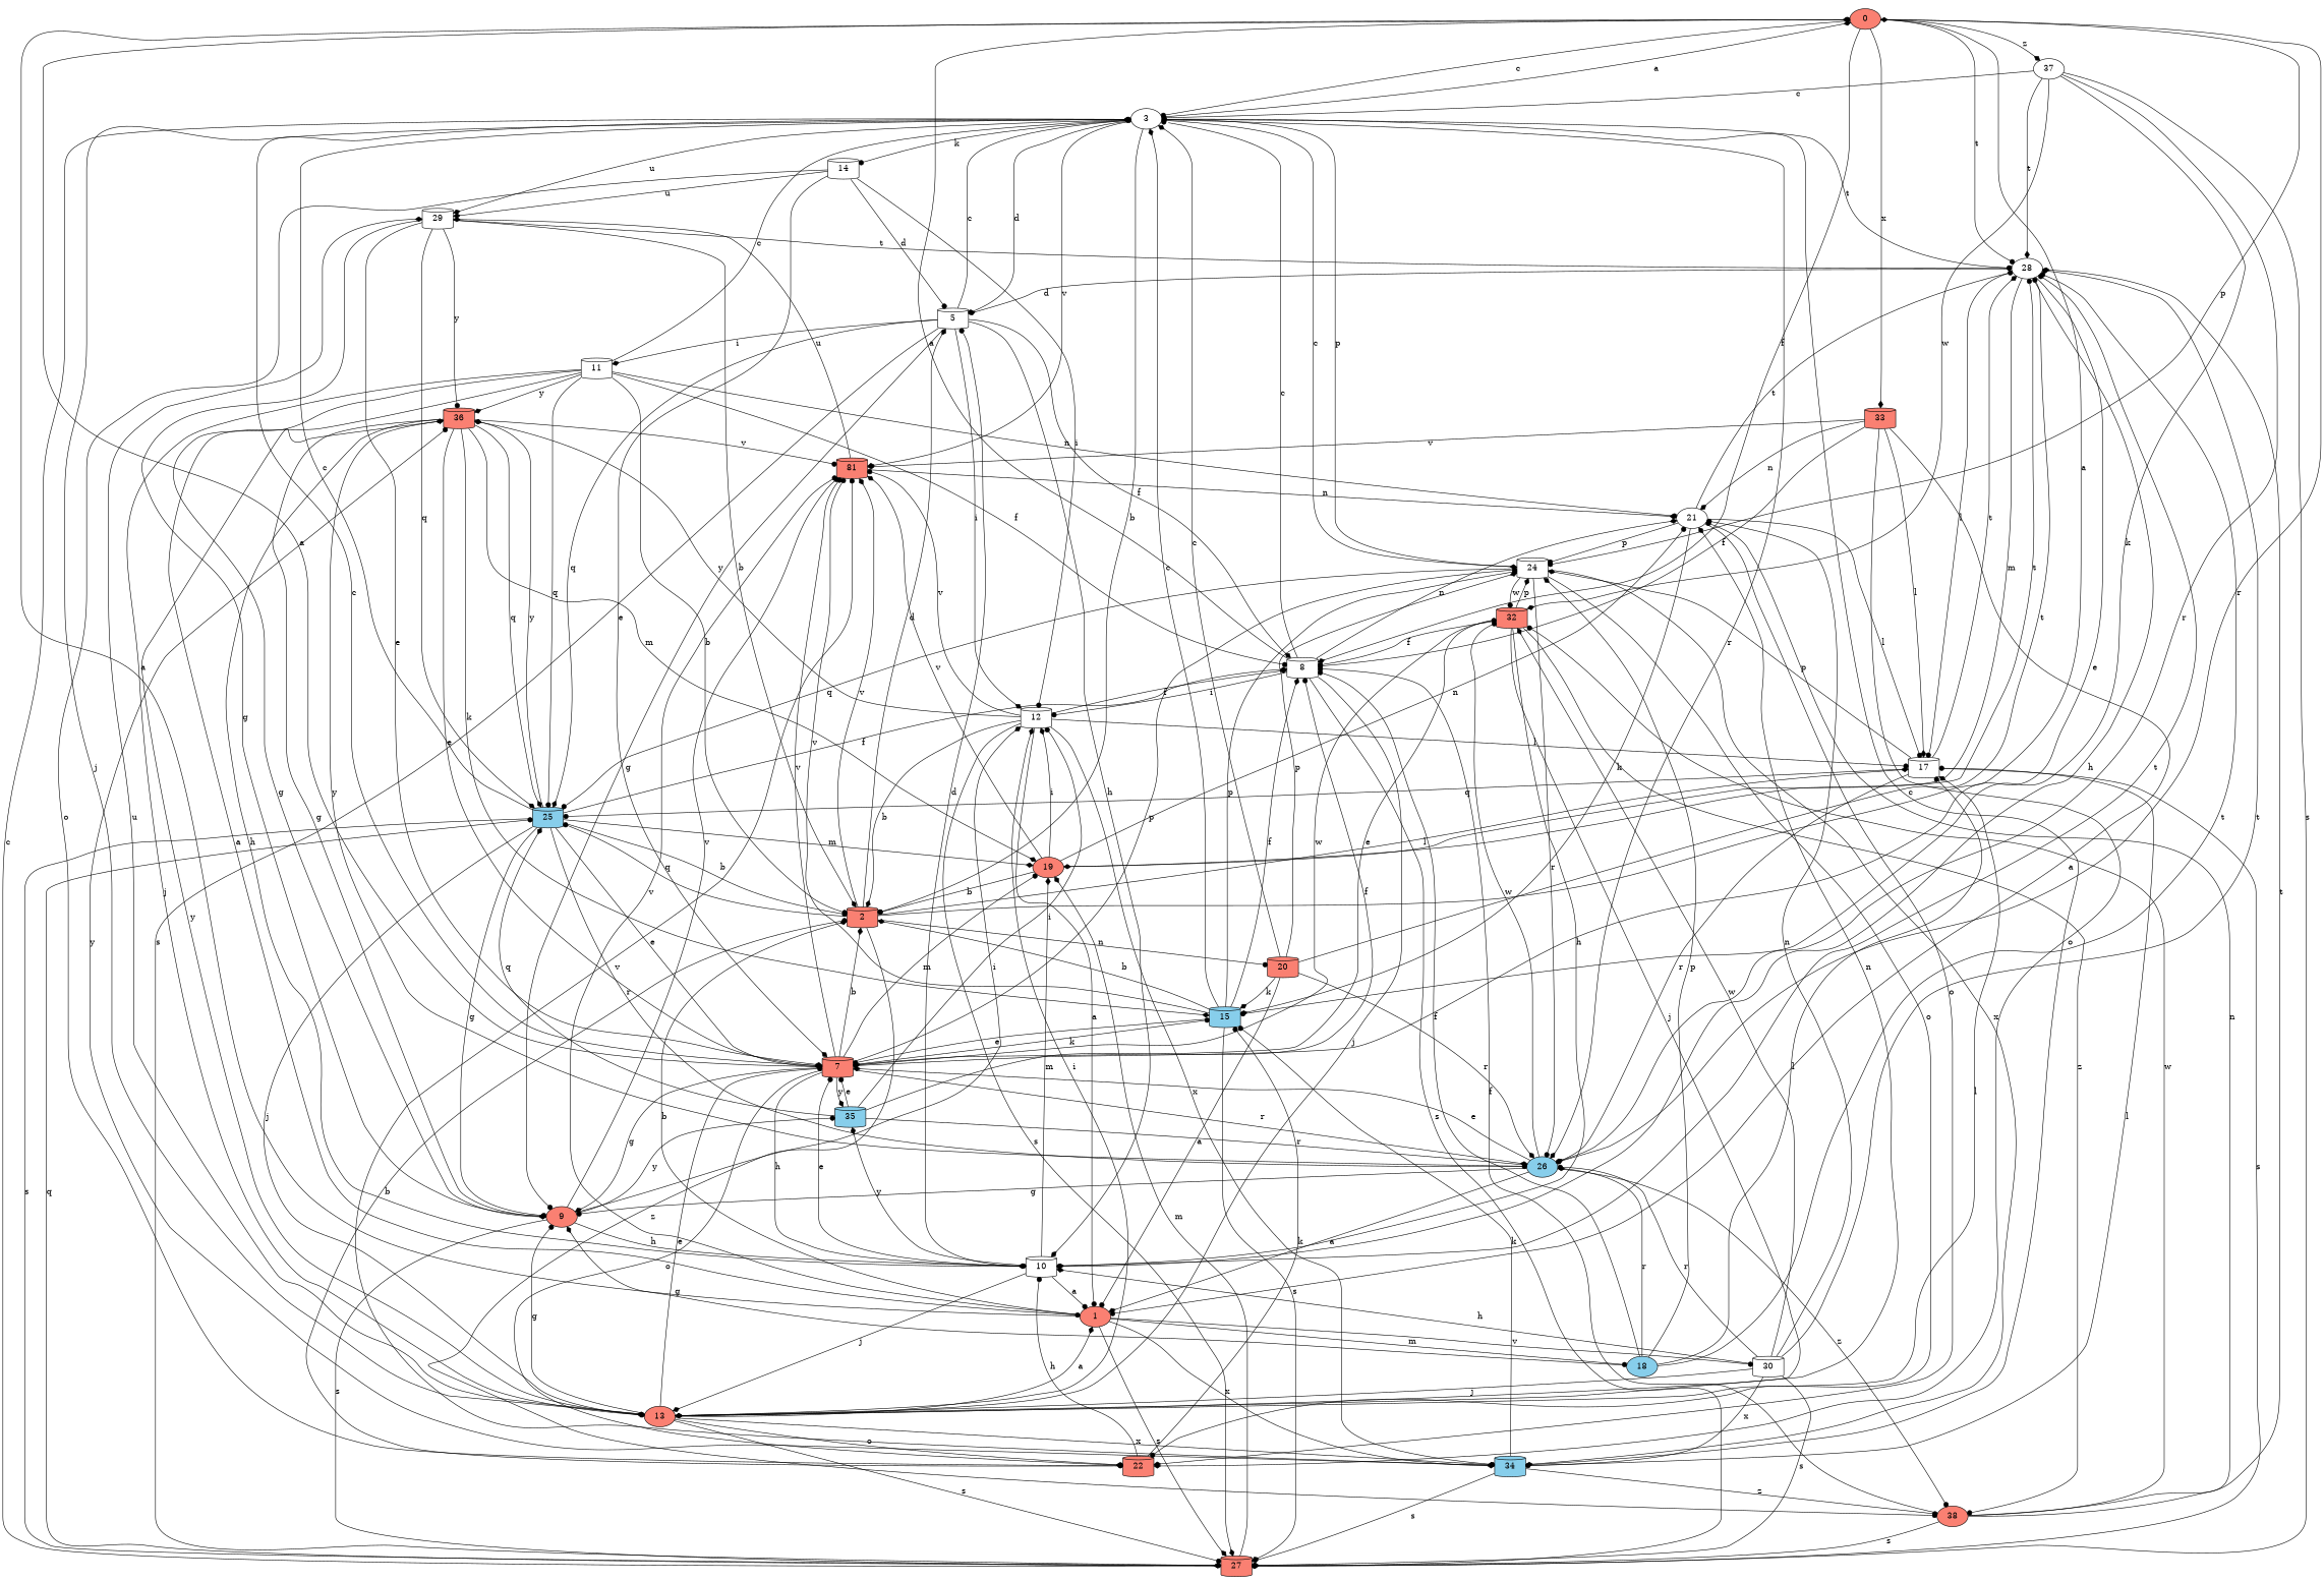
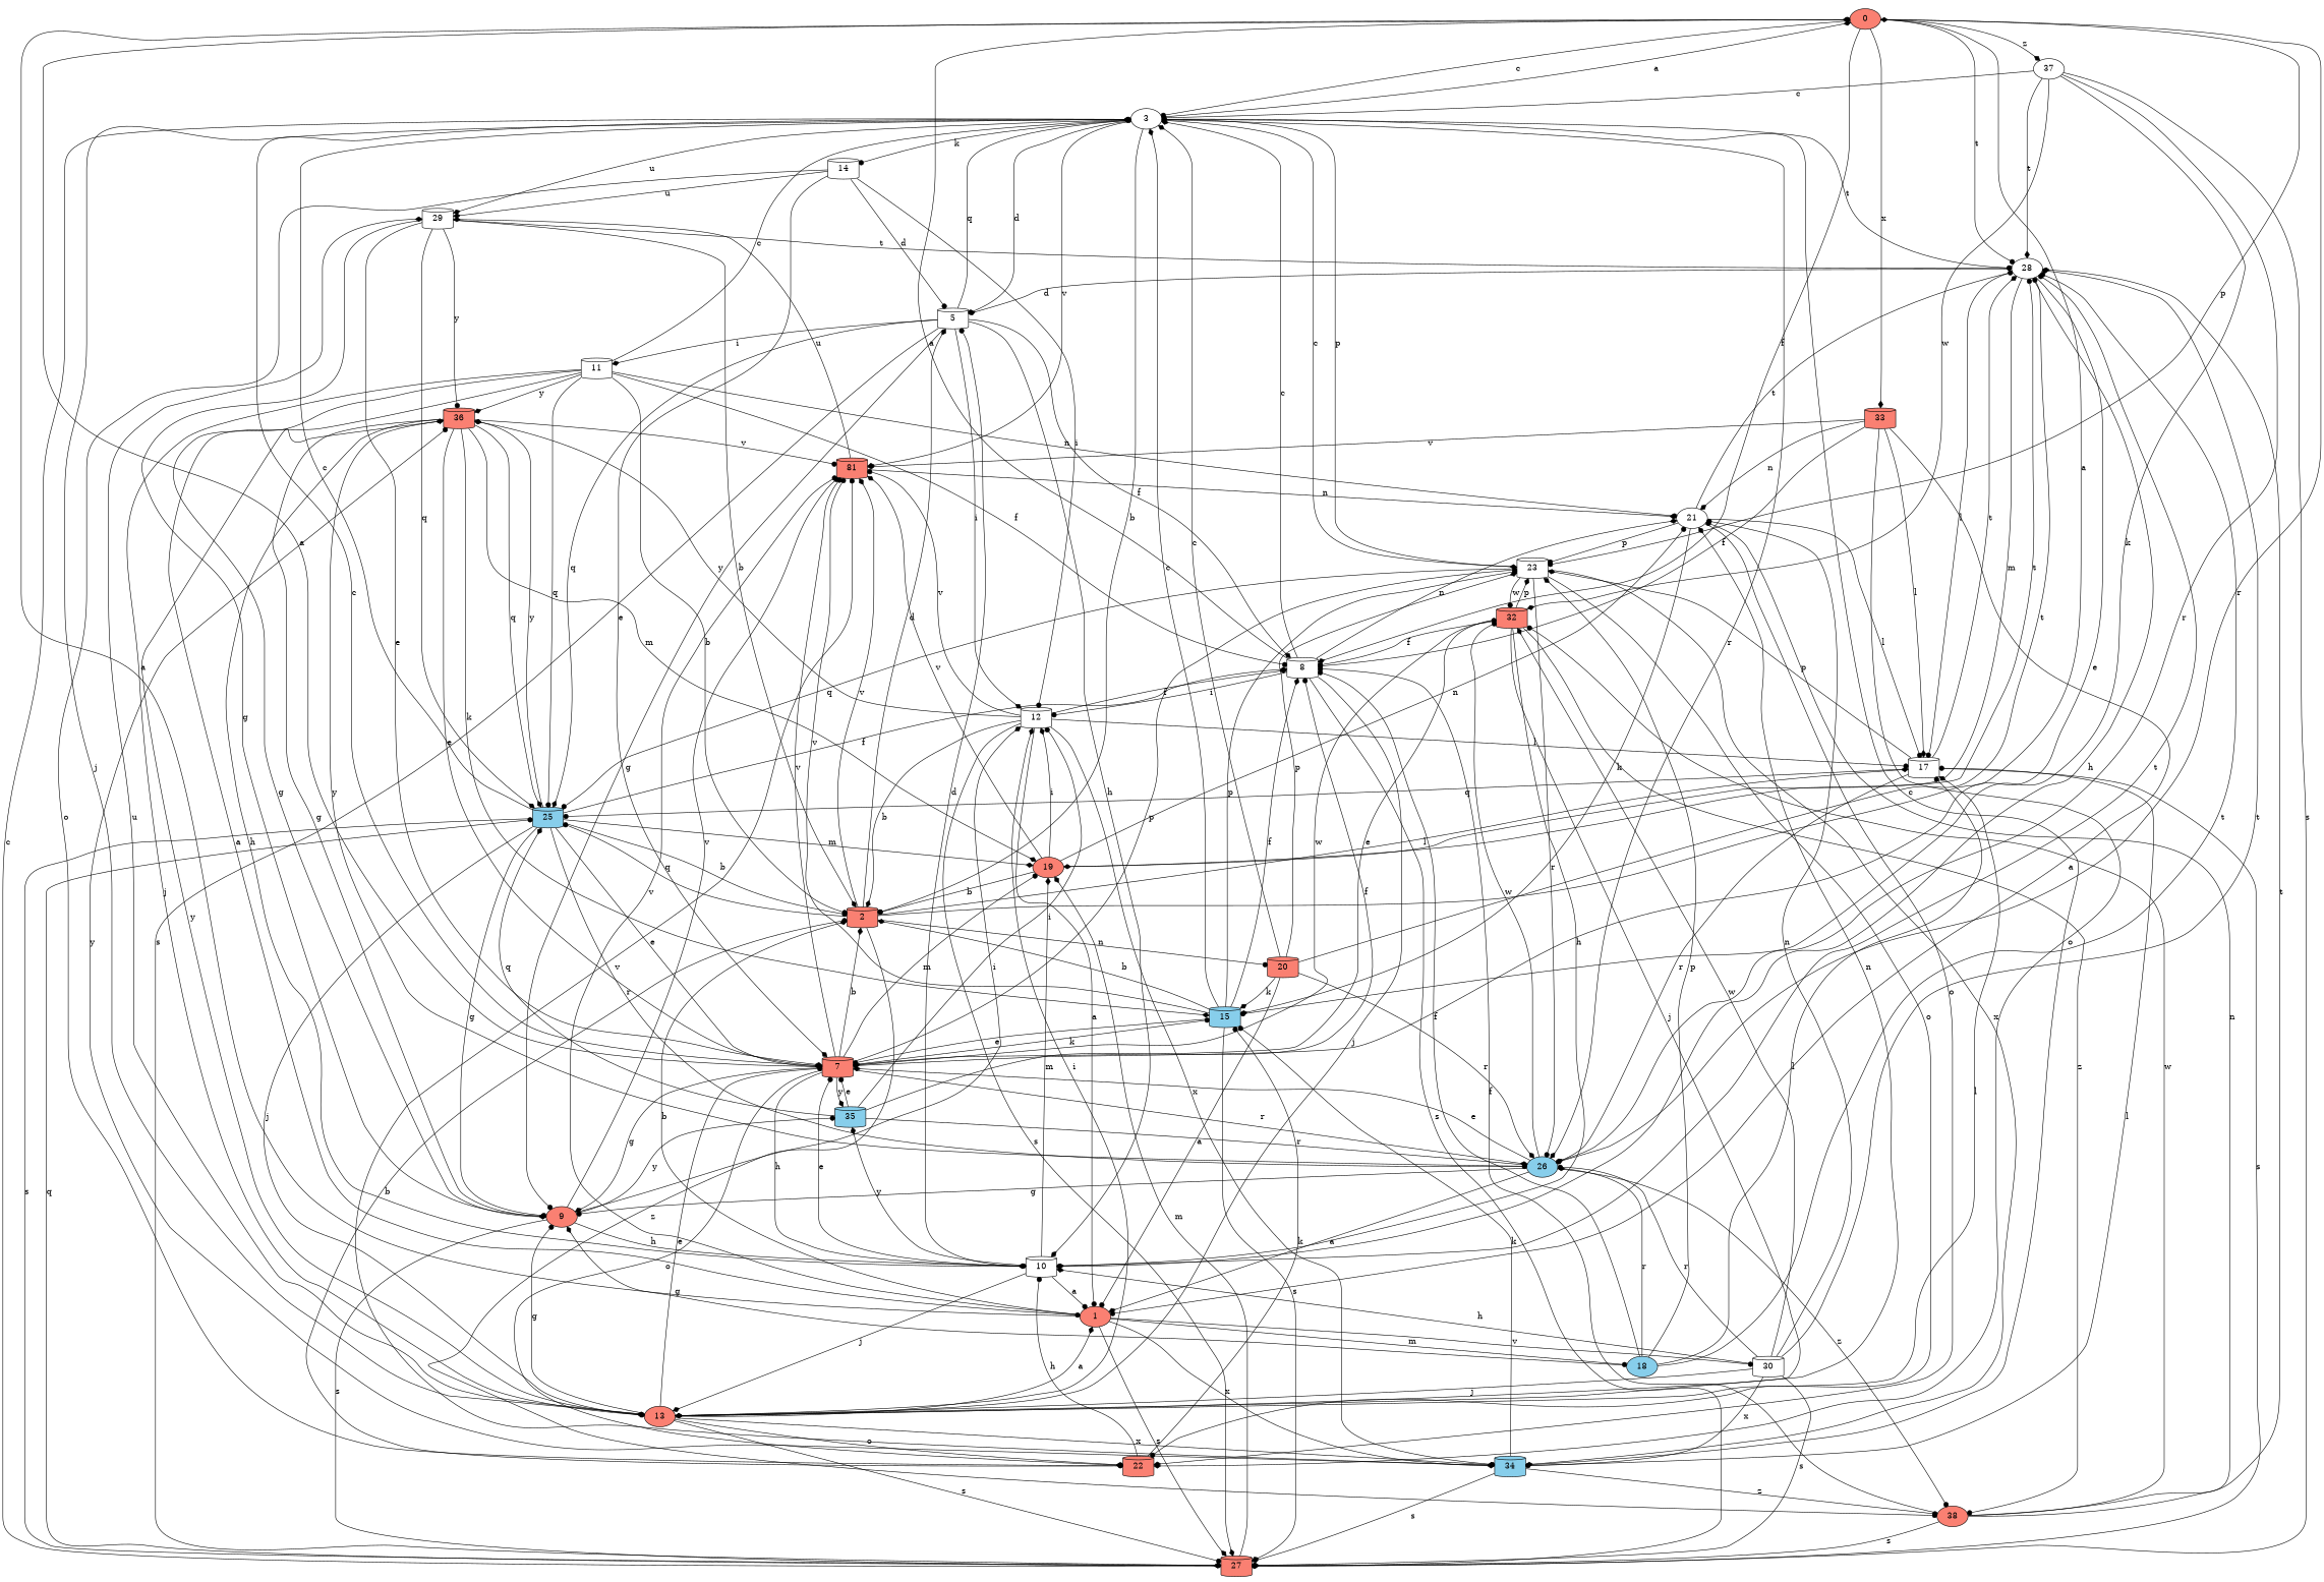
  strict digraph {
    node [fillcolor=salmon shape=cylinder style=filled]
    edge [arrowhead=diamond]
    0 [shape=ellipse]
    3 [fillcolor=white shape=ellipse]
    8 [fillcolor=white]
-   23 [fillcolor=white label=24]
+   23 [fillcolor=white]
    26 [fillcolor=skyblue shape=ellipse]
    28 [fillcolor=white shape=ellipse]
    33
    37 [fillcolor=white shape=ellipse]
    2
    n10 [label=81]
    5 [fillcolor=white]
    13 [shape=ellipse]
    14 [fillcolor=white]
    29 [fillcolor=white]
    27
    12 [fillcolor=white]
    21 [fillcolor=white shape=ellipse]
    34 [fillcolor=skyblue]
    25 [fillcolor=skyblue]
    22
    32
    1 [shape=ellipse]
    38 [shape=ellipse]
    9 [shape=ellipse]
    7
    36
    17 [fillcolor=white]
    10 [fillcolor=white]
    19 [shape=ellipse]
    15 [fillcolor=skyblue]
    18 [fillcolor=skyblue shape=ellipse]
    30 [fillcolor=white]
    20
    11 [fillcolor=white]
    35 [fillcolor=skyblue]
    0 -> 3 [arrowhead=dot label=c]
    0 -> 8 [label=f]
    0 -> 23 [arrowhead=dot label=p]
    0 -> 26 [arrowhead=dot label=r]
    0 -> 28 [arrowhead=dot label=t]
    0 -> 33 [label=x]
    0 -> 37 [label=z]
    3 -> 0 [label=a]
    3 -> 23 [label=p]
    3 -> 26 [label=r]
    3 -> 28 [arrowhead=dot label=t]
    3 -> 2 [arrowhead=dot label=b]
    3 -> n10 [label=v]
    3 -> 5 [arrowhead=dot label=d]
    3 -> 13 [label=j]
    3 -> 14 [arrowhead=dot label=k]
    3 -> 29 [label=u]
    8 -> 0 [arrowhead=dot label=a]
-   8 -> 3 [arrowhead=dot label=c]
+   8 -> 3 [label=c]
    8 -> 13 [label=j]
    8 -> 27 [arrowhead=dot label=s]
    8 -> 12 [arrowhead=dot label=i]
    8 -> 21 [label=n]
    23 -> 3 [arrowhead=dot label=c]
    23 -> 26 [arrowhead=dot label=r]
    23 -> 34 [label=x]
    23 -> 25 [arrowhead=dot label=q]
    23 -> 22 [arrowhead=dot label=o]
    23 -> 32 [arrowhead=dot label=w]
    26 -> 32 [arrowhead=dot label=w]
    26 -> 1 [label=a]
    26 -> 38 [arrowhead=dot label=z]
    26 -> 9 [arrowhead=dot label=g]
    26 -> 7 [label=e]
    26 -> 36 [label=y]
    28 -> 5 [label=d]
    28 -> 7 [arrowhead=dot label=e]
    28 -> 17 [arrowhead=dot label=l]
    28 -> 10 [arrowhead=dot label=h]
    28 -> 19 [label=m]
    33 -> 8 [arrowhead=dot label=f]
    33 -> n10 [label=v]
    33 -> 21 [label=n]
    33 -> 22 [label=o]
    33 -> 1 [arrowhead=dot label=a]
    33 -> 17 [label=l]
    37 -> 3 [arrowhead=dot label=c]
    37 -> 26 [label=r]
    37 -> 28 [label=t]
    37 -> 27 [label=s]
    37 -> 32 [label=w]
    37 -> 15 [arrowhead=dot label=k]
    2 -> 0 [label=a]
    2 -> n10 [label=v]
    2 -> 5 [label=d]
    2 -> 25 [arrowhead=dot label=q]
    2 -> 38 [arrowhead=dot label=z]
    2 -> 17 [label=l]
    2 -> 20 [arrowhead=dot label=n]
    n10 -> 29 [label=u]
    n10 -> 21 [label=n]
-   5 -> 3 [arrowhead=dot label=c]
+   5 -> 3 [arrowhead=dot label=q]
    5 -> 8 [label=f]
    5 -> 27 [label=s]
    5 -> 12 [label=i]
    5 -> 25 [label=q]
    5 -> 9 [arrowhead=dot label=g]
    5 -> 10 [label=h]
    5 -> 11 [label=i]
    13 -> 29 [label=u]
    13 -> 27 [arrowhead=dot label=s]
    13 -> 12 [label=i]
    13 -> 21 [label=n]
    13 -> 34 [label=x]
    13 -> 22 [arrowhead=dot label=o]
    13 -> 1 [label=a]
    13 -> 9 [arrowhead=dot label=g]
    13 -> 7 [arrowhead=dot label=e]
    13 -> 36 [label=y]
    13 -> 17 [label=l]
    14 -> 5 [arrowhead=dot label=d]
    14 -> 29 [label=u]
    14 -> 12 [arrowhead=dot label=i]
    14 -> 22 [arrowhead=dot label=o]
    14 -> 7 [label=e]
    29 -> 28 [arrowhead=dot label=t]
    29 -> 2 [label=b]
    29 -> 25 [label=q]
    29 -> 9 [label=g]
    29 -> 7 [label=e]
    29 -> 36 [arrowhead=dot label=y]
    27 -> 3 [arrowhead=dot label=c]
    27 -> 25 [arrowhead=dot label=q]
    27 -> 19 [label=m]
    12 -> 8 [label=f]
    12 -> 2 [label=b]
    12 -> n10 [arrowhead=dot label=v]
    12 -> 27 [label=s]
    12 -> 34 [arrowhead=dot label=x]
    12 -> 1 [arrowhead=dot label=a]
    12 -> 36 [label=y]
    12 -> 17 [arrowhead=dot label=l]
    21 -> 23 [arrowhead=dot label=p]
    21 -> 28 [arrowhead=dot label=t]
    21 -> 22 [label=o]
    21 -> 17 [arrowhead=dot label=l]
    21 -> 15 [label=k]
    34 -> 3 [arrowhead=dot label=c]
    34 -> n10 [arrowhead=dot label=v]
    34 -> 27 [label=s]
    34 -> 38 [arrowhead=dot label=z]
    34 -> 36 [arrowhead=dot label=y]
    34 -> 17 [arrowhead=dot label=l]
    34 -> 15 [arrowhead=dot label=k]
    25 -> 3 [label=c]
    25 -> 8 [label=f]
    25 -> 26 [arrowhead=dot label=r]
    25 -> 2 [arrowhead=dot label=b]
    25 -> 13 [arrowhead=dot label=j]
    25 -> 27 [arrowhead=dot label=s]
    25 -> 9 [arrowhead=dot label=g]
    25 -> 7 [label=e]
    25 -> 36 [label=y]
    25 -> 19 [label=m]
    22 -> 2 [arrowhead=dot label=b]
    22 -> 10 [arrowhead=dot label=h]
    22 -> 15 [arrowhead=dot label=k]
    32 -> 8 [arrowhead=dot label=f]
    32 -> 23 [label=p]
    32 -> 13 [label=j]
    32 -> 38 [arrowhead=dot label=z]
    32 -> 7 [label=e]
    32 -> 10 [label=h]
    1 -> 0 [arrowhead=dot label=a]
    1 -> 2 [label=b]
    1 -> n10 [arrowhead=dot label=v]
    1 -> 27 [label=s]
    1 -> 34 [label=x]
    1 -> 18 [arrowhead=dot label=m]
    1 -> 30 [arrowhead=dot label=v]
    38 -> 8 [arrowhead=dot label=f]
    38 -> 28 [label=t]
    38 -> 27 [arrowhead=dot label=s]
    38 -> 21 [arrowhead=dot label=n]
    38 -> 32 [arrowhead=dot label=w]
    9 -> n10 [arrowhead=dot label=v]
    9 -> 27 [label=s]
    9 -> 12 [label=i]
    9 -> 10 [label=h]
    9 -> 35 [arrowhead=dot label=y]
    7 -> 0 [label=a]
    7 -> 3 [label=c]
    7 -> 23 [arrowhead=dot label=p]
    7 -> 26 [label=r]
    7 -> 2 [label=b]
    7 -> n10 [arrowhead=dot label=v]
    7 -> 22 [label=o]
    7 -> 32 [arrowhead=dot label=w]
    7 -> 9 [label=g]
    7 -> 10 [arrowhead=dot label=h]
    7 -> 19 [arrowhead=dot label=m]
    7 -> 15 [arrowhead=dot label=k]
    7 -> 35 [label=y]
    36 -> n10 [arrowhead=dot label=v]
    36 -> 25 [label=q]
    36 -> 9 [label=g]
    36 -> 7 [label=e]
    36 -> 10 [label=h]
    36 -> 19 [label=m]
    36 -> 15 [label=k]
    17 -> 23 [label=p]
    17 -> 26 [label=r]
    17 -> 28 [label=t]
    17 -> 27 [arrowhead=dot label=s]
    17 -> 25 [arrowhead=dot label=q]
    10 -> 28 [arrowhead=dot label=t]
    10 -> 5 [arrowhead=dot label=d]
    10 -> 13 [label=j]
    10 -> 1 [arrowhead=dot label=a]
    10 -> 7 [arrowhead=dot label=e]
    10 -> 19 [label=m]
    10 -> 35 [label=y]
    19 -> 28 [arrowhead=dot label=t]
    19 -> 2 [arrowhead=dot label=b]
    19 -> n10 [label=v]
    19 -> 12 [label=i]
    19 -> 21 [arrowhead=dot label=n]
    15 -> 3 [label=c]
    15 -> 8 [label=f]
    15 -> 23 [arrowhead=dot label=p]
    15 -> 2 [label=b]
    15 -> n10 [arrowhead=dot label=v]
    15 -> 27 [label=s]
    15 -> 7 [arrowhead=dot label=e]
    18 -> 8 [arrowhead=dot label=f]
    18 -> 23 [label=p]
    18 -> 26 [label=r]
    18 -> 28 [arrowhead=dot label=t]
    18 -> 9 [label=g]
    18 -> 17 [arrowhead=dot label=l]
    30 -> 26 [arrowhead=dot label=r]
    30 -> 28 [arrowhead=dot label=t]
    30 -> 13 [label=j]
    30 -> 27 [label=s]
    30 -> 21 [arrowhead=dot label=n]
    30 -> 34 [arrowhead=dot label=x]
    30 -> 32 [label=w]
    30 -> 10 [label=h]
    20 -> 3 [label=c]
    20 -> 23 [label=p]
    20 -> 26 [label=r]
    20 -> 28 [arrowhead=dot label=t]
    20 -> 1 [arrowhead=dot label=a]
    20 -> 15 [label=k]
    11 -> 3 [label=c]
    11 -> 8 [arrowhead=dot label=f]
    11 -> 2 [arrowhead=dot label=b]
    11 -> 13 [label=j]
    11 -> 21 [arrowhead=dot label=n]
    11 -> 25 [arrowhead=dot label=q]
    11 -> 1 [arrowhead=dot label=a]
    11 -> 9 [label=g]
    11 -> 36 [label=y]
    35 -> 8 [arrowhead=dot label=f]
    35 -> 26 [arrowhead=dot label=r]
    35 -> 12 [arrowhead=dot label=i]
    35 -> 25 [label=q]
    35 -> 7 [arrowhead=dot label=e]
  }
